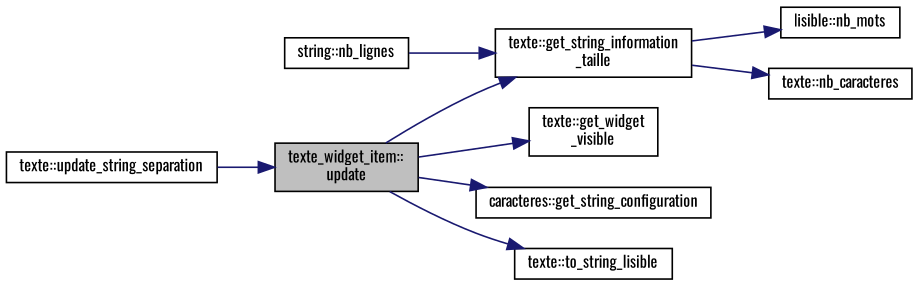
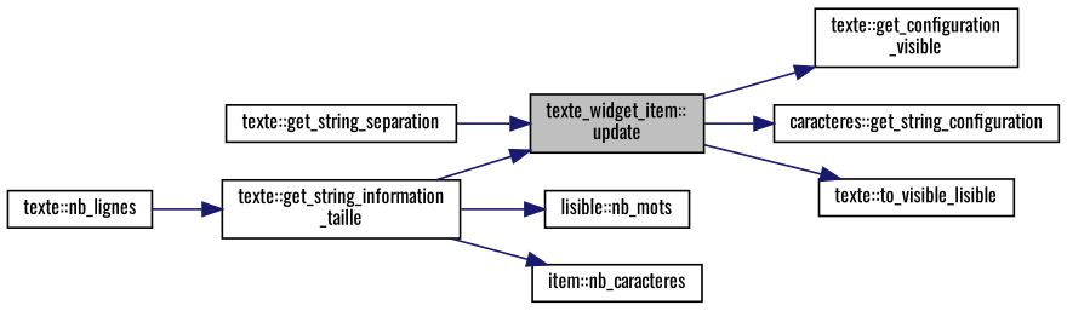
  digraph {
    fontname=Oswald
    rankdir=LR
    node [color=black fillcolor=white fontname=Oswald fontsize=10 shape=record style=filled]
    edge [color=midnightblue fontname=Oswald fontsize=10 labelfontname=Helvetica labelfontsize=10 style=solid]
    n1 [fillcolor=grey75 fontcolor=black height=0.2 label="texte_widget_item::\lupdate" width=0.4]
-   n2 [height=0.2 label="texte::get_widget\l_visible" width=0.4]
+   n2 [height=0.2 label="texte::get_configuration\l_visible" width=0.4]
    n3 [height=0.2 label="texte::get_string_information\l_taille" width=0.4]
    n4 [height=0.2 label="caracteres::get_string_configuration" width=0.4]
-   n5 [height=0.2 label="texte::to_string_lisible" width=0.4]
-   n6 [height=0.2 label="texte::update_string_separation" width=0.4]
+   n5 [height=0.2 label="texte::to_visible_lisible" width=0.4]
+   n6 [height=0.2 label="texte::get_string_separation" width=0.4]
    n7 [height=0.2 label="lisible::nb_mots" width=0.4]
-   n8 [height=0.2 label="texte::nb_caracteres" width=0.4]
-   n9 [height=0.2 label="string::nb_lignes" width=0.4]
+   n8 [height=0.2 label="item::nb_caracteres" width=0.4]
+   n9 [height=0.2 label="texte::nb_lignes" width=0.4]
    n1 -> n2
-   n1 -> n3
+   n3 -> n1
    n1 -> n4
    n1 -> n5
    n3 -> n7
    n3 -> n8
    n6 -> n1
    n9 -> n3
  }
